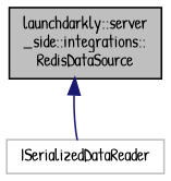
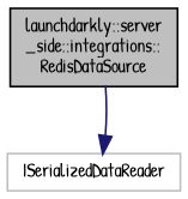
  digraph {
    fontname="Patrick Hand"
    node [fontname="Patrick Hand" fontsize=10 shape=record style=filled]
    n1 [color=black fillcolor=grey75 fontcolor=black height=0.2 label="launchdarkly::server\l_side::integrations::\lRedisDataSource" width=0.4]
    n2 [color=grey75 fillcolor=white height=0.2 label=ISerializedDataReader width=0.4]
-   n1 -> n2 [color=midnightblue dir=back fontname="Patrick Hand" fontsize=10 labelfontname=Helvetica labelfontsize=10 style=solid]
+   n2 -> n1 [color=midnightblue dir=back fontname="Patrick Hand" fontsize=10 labelfontname=Helvetica labelfontsize=10 style=solid]
  }
